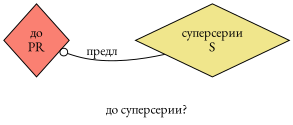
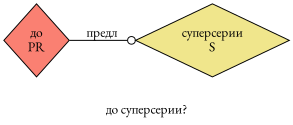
  digraph {
    label="до суперсерии?"
    rankdir=LR
    fontname="EB Garamond"
    node [penwidth=1 shape=diamond style=filled fontname="EB Garamond"]
    n1 [fillcolor=salmon label="до\nPR"]
    n2 [fillcolor=khaki label="суперсерии\nS"]
-   n2 -> n1 [label="предл" arrowhead=odot fontname="EB Garamond"]
+   n1 -> n2 [label="предл" arrowhead=odot fontname="EB Garamond"]
  }
